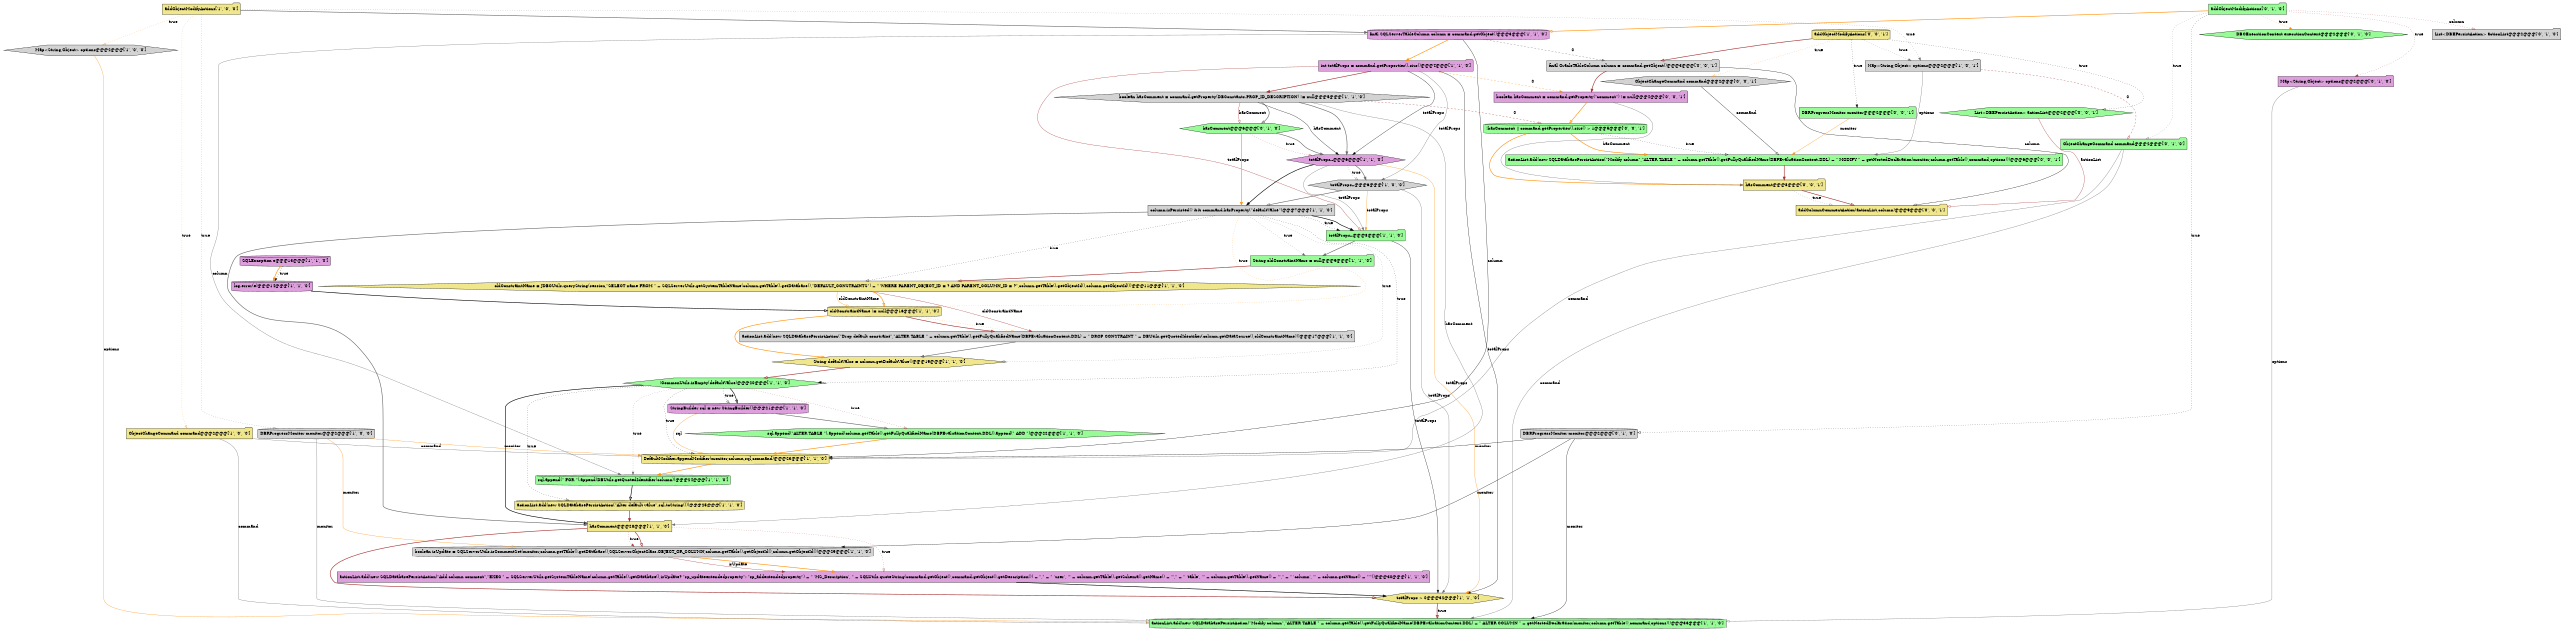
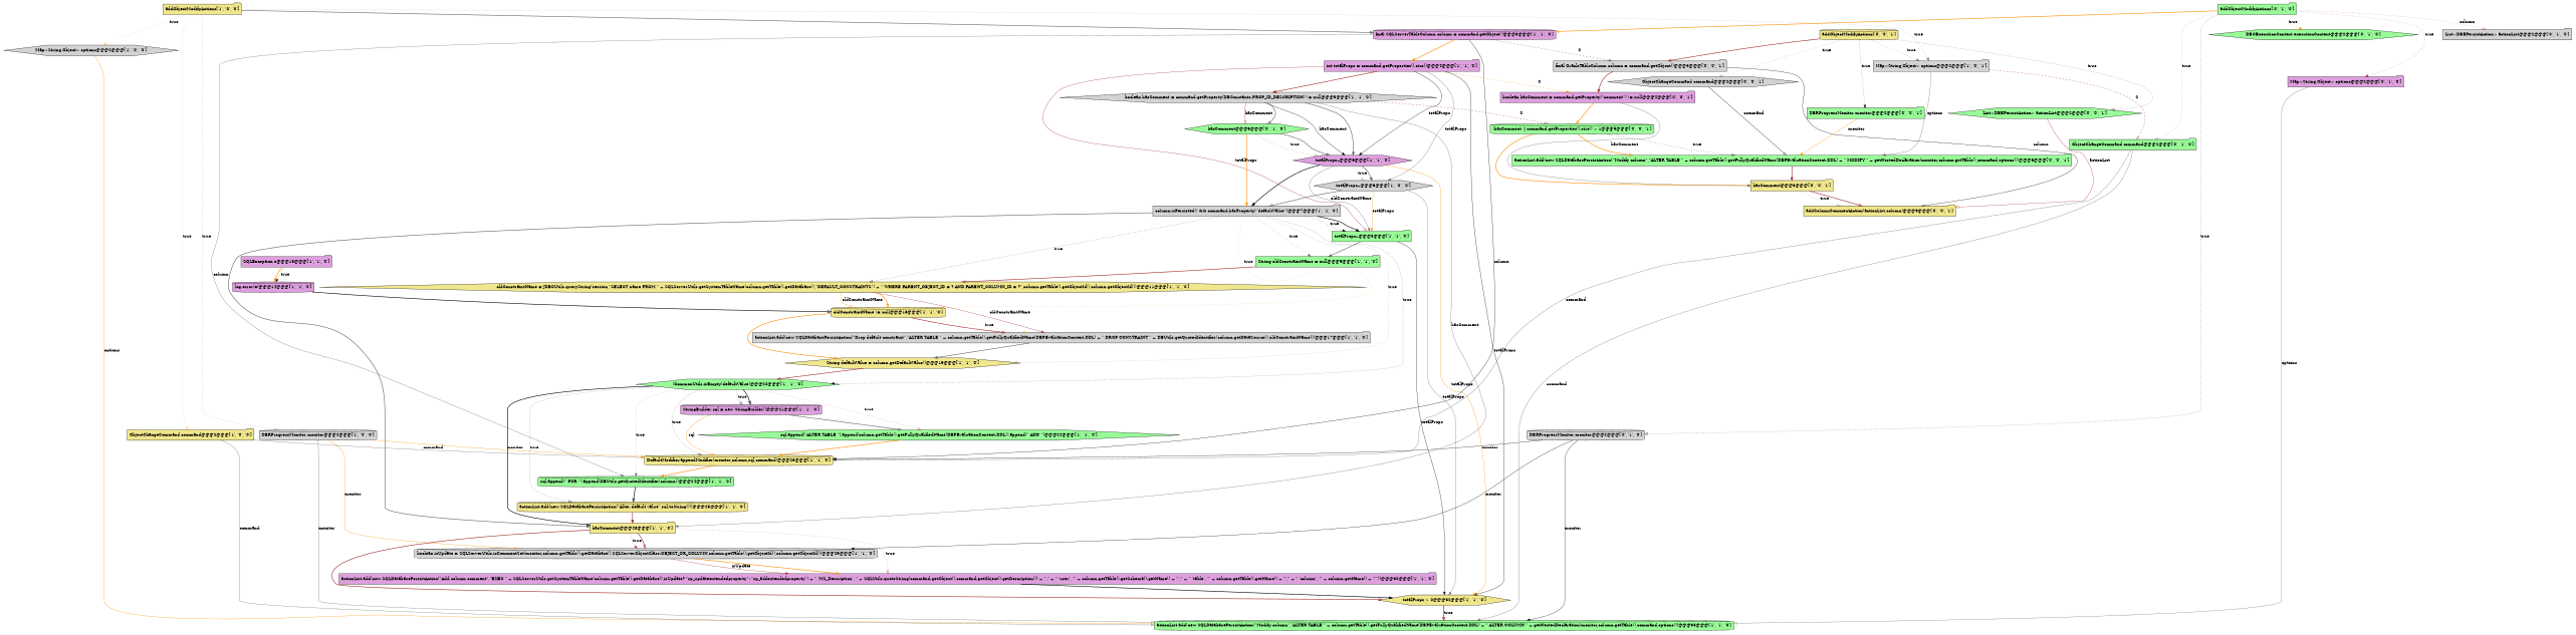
  digraph {
    node [fillcolor=palegreen shape=folder style=filled]
    edge [arrowhead=onormal color=gray40 style=bold]
    n1 [fillcolor=plum label="actionList.add(new SQLDatabasePersistAction(\"Add column comment\",\"EXEC \" + SQLServerUtils.getSystemTableName(column.getTable().getDatabase(),isUpdate? \"sp_updateextendedproperty\": \"sp_addextendedproperty\") + \" 'MS_Description', \" + SQLUtils.quoteString(command.getObject(),command.getObject().getDescription()) + \",\" + \" 'user', '\" + column.getTable().getSchema().getName() + \"',\" + \" 'table', '\" + column.getTable().getName() + \"',\" + \" 'column', '\" + column.getName() + \"'\"))@@@30@@@['1', '1', '0']"]
    n2 [fillcolor=khaki label="totalProps > 0@@@32@@@['1', '1', '0']" shape=hexagon]
    n3 [label="actionList.add(new SQLDatabasePersistAction(\"Modify column\",\"ALTER TABLE \" + column.getTable().getFullyQualifiedName(DBPEvaluationContext.DDL) + \" ALTER COLUMN \" + getNestedDeclaration(monitor,column.getTable(),command,options)))@@@33@@@['1', '1', '0']" shape=cylinder]
    n4 [fillcolor=khaki label="addObjectModifyActions['1', '0', '0']"]
    n5 [fillcolor=lightgrey label="Map<String,Object> options@@@2@@@['1', '0', '0']" shape=hexagon]
    n6 [fillcolor=khaki label="ObjectChangeCommand command@@@2@@@['1', '0', '0']"]
    n7 [fillcolor=lightgrey label="DBRProgressMonitor monitor@@@2@@@['1', '0', '0']" shape=cylinder]
    n8 [fillcolor=lightgrey label="Map<String,Object> options@@@2@@@['1', '0', '1']"]
    n9 [fillcolor=plum label="final SQLServerTableColumn column = command.getObject()@@@3@@@['1', '1', '0']" shape=cylinder]
    n10 [fillcolor=khaki label="DefaultModifier.appendModifier(monitor,column,sql,command)@@@23@@@['1', '1', '0']" shape=cylinder]
    n11 [fillcolor=lightgrey label="boolean isUpdate = SQLServerUtils.isCommentSet(monitor,column.getTable().getDatabase(),SQLServerObjectClass.OBJECT_OR_COLUMN,column.getTable().getObjectId(),column.getObjectId())@@@29@@@['1', '1', '0']" shape=cylinder]
    n12 [label="ObjectChangeCommand command@@@2@@@['0', '1', '0']"]
    n13 [label="actionList.add(new SQLDatabasePersistAction(\"Modify column\",\"ALTER TABLE \" + column.getTable().getFullyQualifiedName(DBPEvaluationContext.DDL) + \" MODIFY \" + getNestedDeclaration(monitor,column.getTable(),command,options)))@@@6@@@['0', '0', '1']"]
    n14 [label="sql.append(\" FOR \").append(DBUtils.getQuotedIdentifier(column))@@@24@@@['1', '1', '0']" shape=cylinder]
    n15 [fillcolor=lightgrey label="final OracleTableColumn column = command.getObject()@@@3@@@['0', '0', '1']"]
    n16 [fillcolor=plum label="int totalProps = command.getProperties().size()@@@4@@@['1', '1', '0']"]
    n17 [label="totalProps--@@@8@@@['1', '1', '0']"]
    n18 [label="String oldConstraintName = null@@@9@@@['1', '1', '0']"]
    n19 [fillcolor=khaki label="oldConstraintName = JDBCUtils.queryString(session,\"SELECT name FROM \" + SQLServerUtils.getSystemTableName(column.getTable().getDatabase(),\"DEFAULT_CONSTRAINTS\") + \" WHERE PARENT_OBJECT_ID = ? AND PARENT_COLUMN_ID = ?\",column.getTable().getObjectId(),column.getObjectId())@@@11@@@['1', '1', '0']" shape=hexagon]
    n20 [fillcolor=lightgrey label="DBRProgressMonitor monitor@@@2@@@['0', '1', '0']" shape=cylinder]
    n21 [fillcolor=lightgrey label="boolean hasComment = command.getProperty(DBConstants.PROP_ID_DESCRIPTION) != null@@@5@@@['1', '1', '0']" shape=hexagon]
    n22 [label="!hasComment || command.getProperties().size() > 1@@@5@@@['0', '0', '1']" shape=cylinder]
    n23 [label="hasComment@@@6@@@['0', '1', '0']" shape=hexagon]
    n24 [fillcolor=plum label="totalProps--@@@6@@@['1', '1', '0']" shape=hexagon]
    n25 [fillcolor=khaki label="hasComment@@@28@@@['1', '1', '0']"]
    n26 [fillcolor=khaki label="hasComment@@@8@@@['0', '0', '1']"]
    n27 [fillcolor=lightgrey label="column.isPersisted() && command.hasProperty(\"defaultValue\")@@@7@@@['1', '1', '0']"]
    n28 [fillcolor=lightgrey label="totalProps--@@@6@@@['1', '0', '0']" shape=hexagon]
    n29 [fillcolor=khaki label="actionList.add(new SQLDatabasePersistAction(\"Alter default value\",sql.toString()))@@@25@@@['1', '1', '0']" shape=cylinder]
    n30 [label="addObjectModifyActions['0', '1', '0']"]
    n31 [fillcolor=lightgrey label="List<DBEPersistAction> actionList@@@2@@@['0', '1', '0']"]
    n32 [fillcolor=plum label="Map<String,Object> options@@@2@@@['0', '1', '0']"]
    n33 [label="DBCExecutionContext executionContext@@@2@@@['0', '1', '0']" shape=hexagon]
    n34 [fillcolor=khaki label="String defaultValue = column.getDefaultValue()@@@19@@@['1', '1', '0']" shape=hexagon]
    n35 [label="!CommonUtils.isEmpty(defaultValue)@@@20@@@['1', '1', '0']" shape=hexagon]
    n36 [label="sql.append(\"ALTER TABLE \").append(column.getTable().getFullyQualifiedName(DBPEvaluationContext.DDL)).append(\" ADD \")@@@22@@@['1', '1', '0']" shape=hexagon]
    n37 [fillcolor=plum label="StringBuilder sql = new StringBuilder()@@@21@@@['1', '1', '0']" shape=cylinder]
    n38 [fillcolor=lightgrey label="actionList.add(new SQLDatabasePersistAction(\"Drop default constraint\",\"ALTER TABLE \" + column.getTable().getFullyQualifiedName(DBPEvaluationContext.DDL) + \" DROP CONSTRAINT \" + DBUtils.getQuotedIdentifier(column.getDataSource(),oldConstraintName)))@@@17@@@['1', '1', '0']"]
    n39 [fillcolor=khaki label="oldConstraintName != null@@@16@@@['1', '1', '0']" shape=cylinder]
    n40 [fillcolor=khaki label="addColumnCommentAction(actionList,column)@@@9@@@['0', '0', '1']"]
    n41 [fillcolor=khaki label="addObjectModifyActions['0', '0', '1']" shape=cylinder]
    n42 [label="List<DBEPersistAction> actionList@@@2@@@['0', '0', '1']" shape=hexagon]
    n43 [fillcolor=lightgrey label="ObjectChangeCommand command@@@2@@@['0', '0', '1']" shape=hexagon]
    n44 [label="DBRProgressMonitor monitor@@@2@@@['0', '0', '1']"]
    n45 [fillcolor=plum label="boolean hasComment = command.getProperty(\"comment\") != null@@@4@@@['0', '0', '1']"]
-   n46 [fillcolor=plum label="SQLException e@@@13@@@['1', '1', '0']" shape=cylinder]
+   n46 [fillcolor=plum label="SQLException e@@@13@@@['1', '1', '0']"]
    n47 [fillcolor=plum label="log.error(e)@@@14@@@['1', '1', '0']" shape=cylinder]
    n1 -> n2 [arrowhead=normal color=black]
    n2 -> n3 [color=brown]
    n2 -> n3 [color=brown label=true style=dotted]
    n4 -> n5 [color=darkorange label=true style=dotted]
    n4 -> n6 [color=darkorange label=true style=dotted]
    n4 -> n7 [label=true style=dotted]
    n4 -> n8 [arrowhead=normal label=true style=dotted]
    n4 -> n9 [arrowhead=normal]
    n5 -> n3 [color=darkorange label=options style=solid]
    n6 -> n3 [label=command style=solid]
    n6 -> n10 [label=command style=solid]
    n7 -> n3 [label=monitor style=solid]
    n7 -> n10 [arrowhead=normal color=darkorange label=monitor style=solid]
    n7 -> n11 [color=darkorange label=monitor style=solid]
    n8 -> n12 [color=brown label=0 style=dashed]
    n8 -> n13 [arrowhead=normal label=options style=solid]
    n9 -> n10 [arrowhead=normal color=black label=column style=solid]
    n9 -> n14 [arrowhead=normal label=column style=solid]
    n9 -> n15 [arrowhead=normal label=0 style=dashed]
    n9 -> n16 [arrowhead=normal color=darkorange]
    n10 -> n14 [arrowhead=normal color=darkorange]
    n11 -> n1 [color=darkorange]
    n11 -> n1 [arrowhead=normal color=brown label=isUpdate style=solid]
    n12 -> n3 [arrowhead=normal label=command style=solid]
    n12 -> n10 [arrowhead=normal label=command style=solid]
    n13 -> n26 [arrowhead=normal color=brown]
    n14 -> n29 [color=black]
    n15 -> n40 [color=black label=column style=solid]
    n15 -> n45 [arrowhead=normal color=brown]
    n16 -> n2 [arrowhead=normal color=black label=totalProps style=solid]
    n16 -> n17 [color=brown label=totalProps style=solid]
    n16 -> n21 [arrowhead=normal color=brown]
    n16 -> n24 [arrowhead=normal color=black label=totalProps style=solid]
    n16 -> n28 [arrowhead=normal label=totalProps style=solid]
    n16 -> n45 [arrowhead=normal color=darkorange label=0 style=dashed]
    n17 -> n2 [arrowhead=normal color=black label=totalProps style=solid]
    n17 -> n18 [arrowhead=normal]
    n18 -> n19 [color=brown]
    n19 -> n38 [arrowhead=normal color=brown label=oldConstraintName style=solid]
    n19 -> n39 [color=darkorange]
    n19 -> n39 [color=darkorange label=oldConstraintName style=solid]
    n20 -> n3 [arrowhead=normal color=black label=monitor style=solid]
    n20 -> n10 [color=black label=monitor style=solid]
    n20 -> n11 [arrowhead=normal color=black label=monitor style=solid]
    n21 -> n22 [color=brown label=0 style=dashed]
    n21 -> n23
    n21 -> n23 [color=brown label=hasComment style=solid]
    n21 -> n24 [arrowhead=normal]
    n21 -> n24 [arrowhead=normal color=black label=hasComment style=solid]
    n21 -> n25 [arrowhead=normal label=hasComment style=solid]
    n22 -> n13 [color=darkorange]
    n22 -> n13 [color=black label=true style=dotted]
    n22 -> n26 [color=darkorange]
    n23 -> n24 [color=brown label=true style=dotted]
    n23 -> n24 [arrowhead=normal]
    n23 -> n27 [arrowhead=normal color=darkorange]
    n24 -> n2 [arrowhead=normal color=darkorange label=totalProps style=solid]
-   n24 -> n17 [arrowhead=normal label=totalProps style=solid]
+   n24 -> n17 [arrowhead=normal label=oldConstraintName style=solid]
    n24 -> n27 [arrowhead=normal color=black]
    n24 -> n28 [label=true style=dotted]
    n24 -> n28 [arrowhead=normal]
    n25 -> n1 [color=brown label=true style=dotted]
    n25 -> n2 [color=brown]
    n25 -> n11 [arrowhead=normal color=brown label=true style=dotted]
    n25 -> n11 [color=brown]
    n26 -> n40 [color=brown]
    n26 -> n40 [label=true style=dotted]
    n27 -> n17 [arrowhead=normal color=black label=true style=dotted]
    n27 -> n17 [arrowhead=normal color=black]
    n27 -> n18 [arrowhead=normal label=true style=dotted]
    n27 -> n19 [color=black label=true style=dotted]
    n27 -> n25 [arrowhead=normal]
    n27 -> n34 [label=true style=dotted]
    n27 -> n35 [arrowhead=normal color=black label=true style=dotted]
    n27 -> n39 [color=darkorange label=true style=dotted]
    n28 -> n2 [arrowhead=normal label=totalProps style=solid]
    n28 -> n17 [arrowhead=normal color=darkorange label=totalProps style=solid]
    n28 -> n27
    n29 -> n25 [arrowhead=normal color=brown]
    n30 -> n9 [color=darkorange]
    n30 -> n12 [label=true style=dotted]
    n30 -> n20 [color=black label=true style=dotted]
    n30 -> n31 [color=brown label=column style=dotted]
    n30 -> n32 [arrowhead=normal color=brown label=true style=dotted]
    n30 -> n33 [arrowhead=normal color=darkorange label=true style=dotted]
    n32 -> n3 [label=options style=solid]
    n34 -> n35 [color=brown]
    n35 -> n10 [color=black label=true style=dotted]
    n35 -> n14 [arrowhead=normal label=true style=dotted]
    n35 -> n25 [color=black]
    n35 -> n29 [color=black label=true style=dotted]
    n35 -> n36 [color=brown label=true style=dotted]
    n35 -> n37 [color=black label=true style=dotted]
    n35 -> n37 [color=black]
    n36 -> n10 [color=darkorange]
    n37 -> n10 [color=darkorange label=sql style=solid]
    n37 -> n36
    n38 -> n34 [arrowhead=normal]
    n39 -> n34 [color=darkorange]
    n39 -> n38 [color=darkorange label=true style=dotted]
    n39 -> n38 [color=brown]
    n41 -> n8 [arrowhead=normal label=true style=dotted]
    n41 -> n15 [color=brown]
    n41 -> n42 [color=black label=true style=dotted]
-   n41 -> n43 [color=darkorange label=true style=dotted]
+   n41 -> n43 [label=true style=dotted]
    n41 -> n44 [arrowhead=normal color=black label=true style=dotted]
    n42 -> n40 [color=brown label=actionList style=solid]
    n43 -> n13 [color=black label=command style=solid]
    n44 -> n13 [arrowhead=normal color=darkorange label=monitor style=solid]
    n45 -> n22 [color=darkorange]
    n45 -> n26 [arrowhead=normal label=hasComment style=solid]
    n46 -> n47 [arrowhead=normal color=black label=true style=dotted]
    n46 -> n47 [arrowhead=normal color=darkorange]
    n47 -> n39 [color=black]
  }
